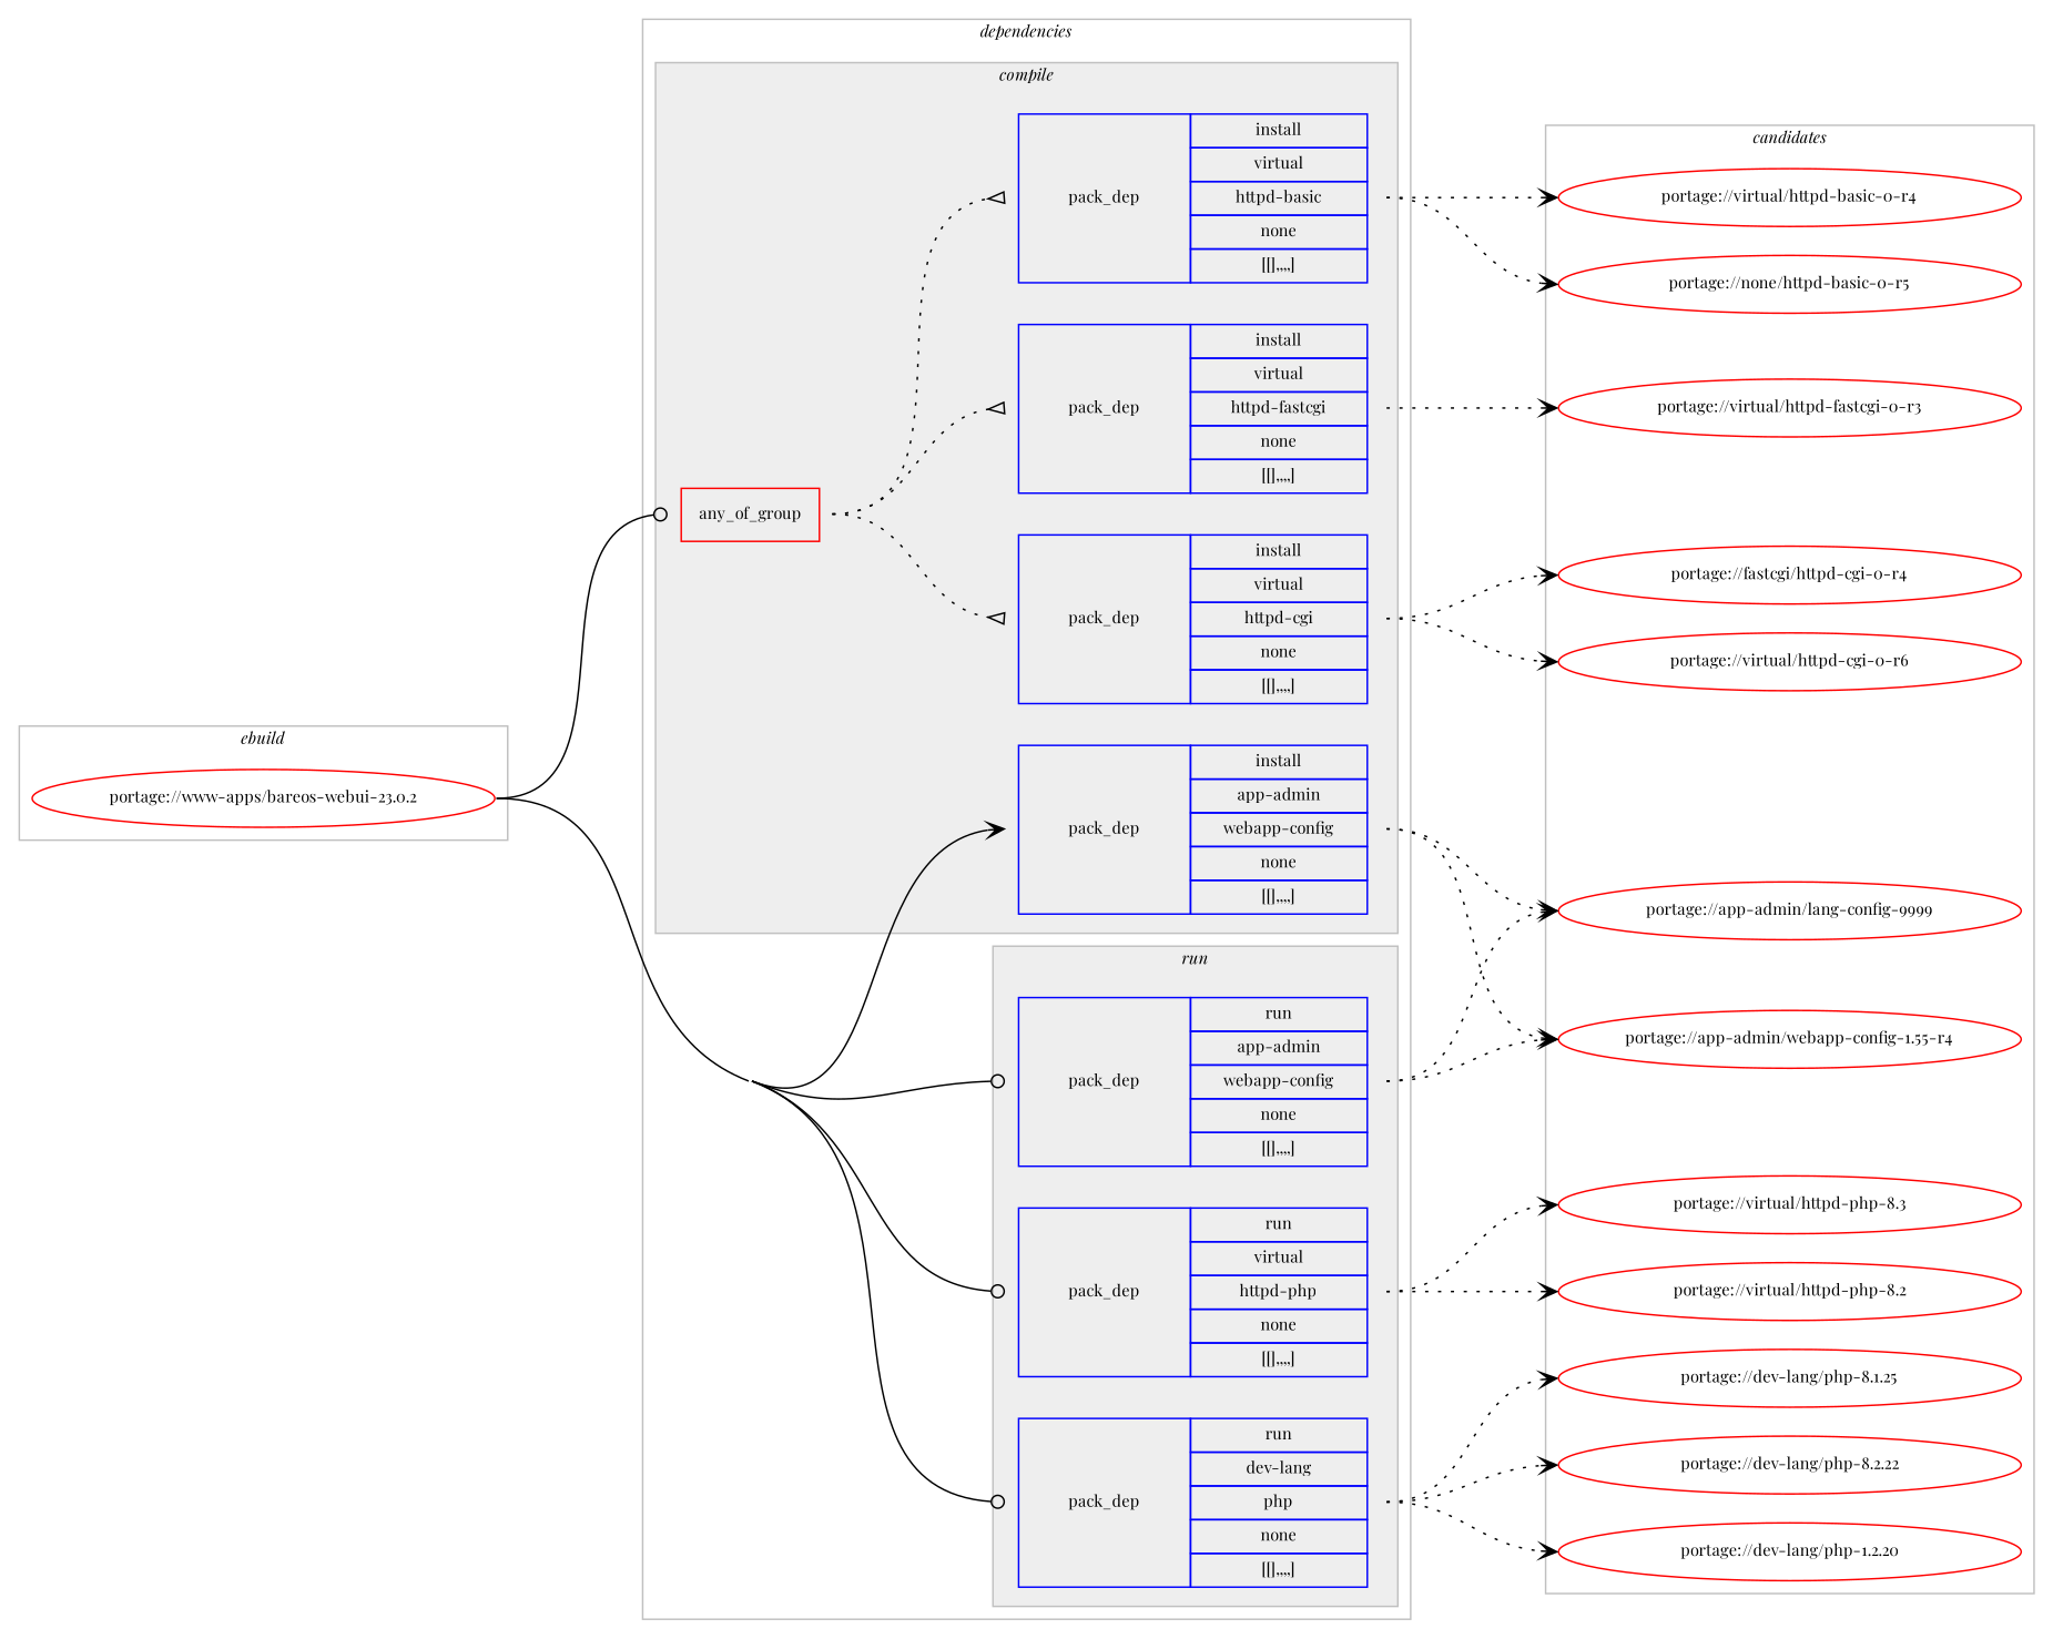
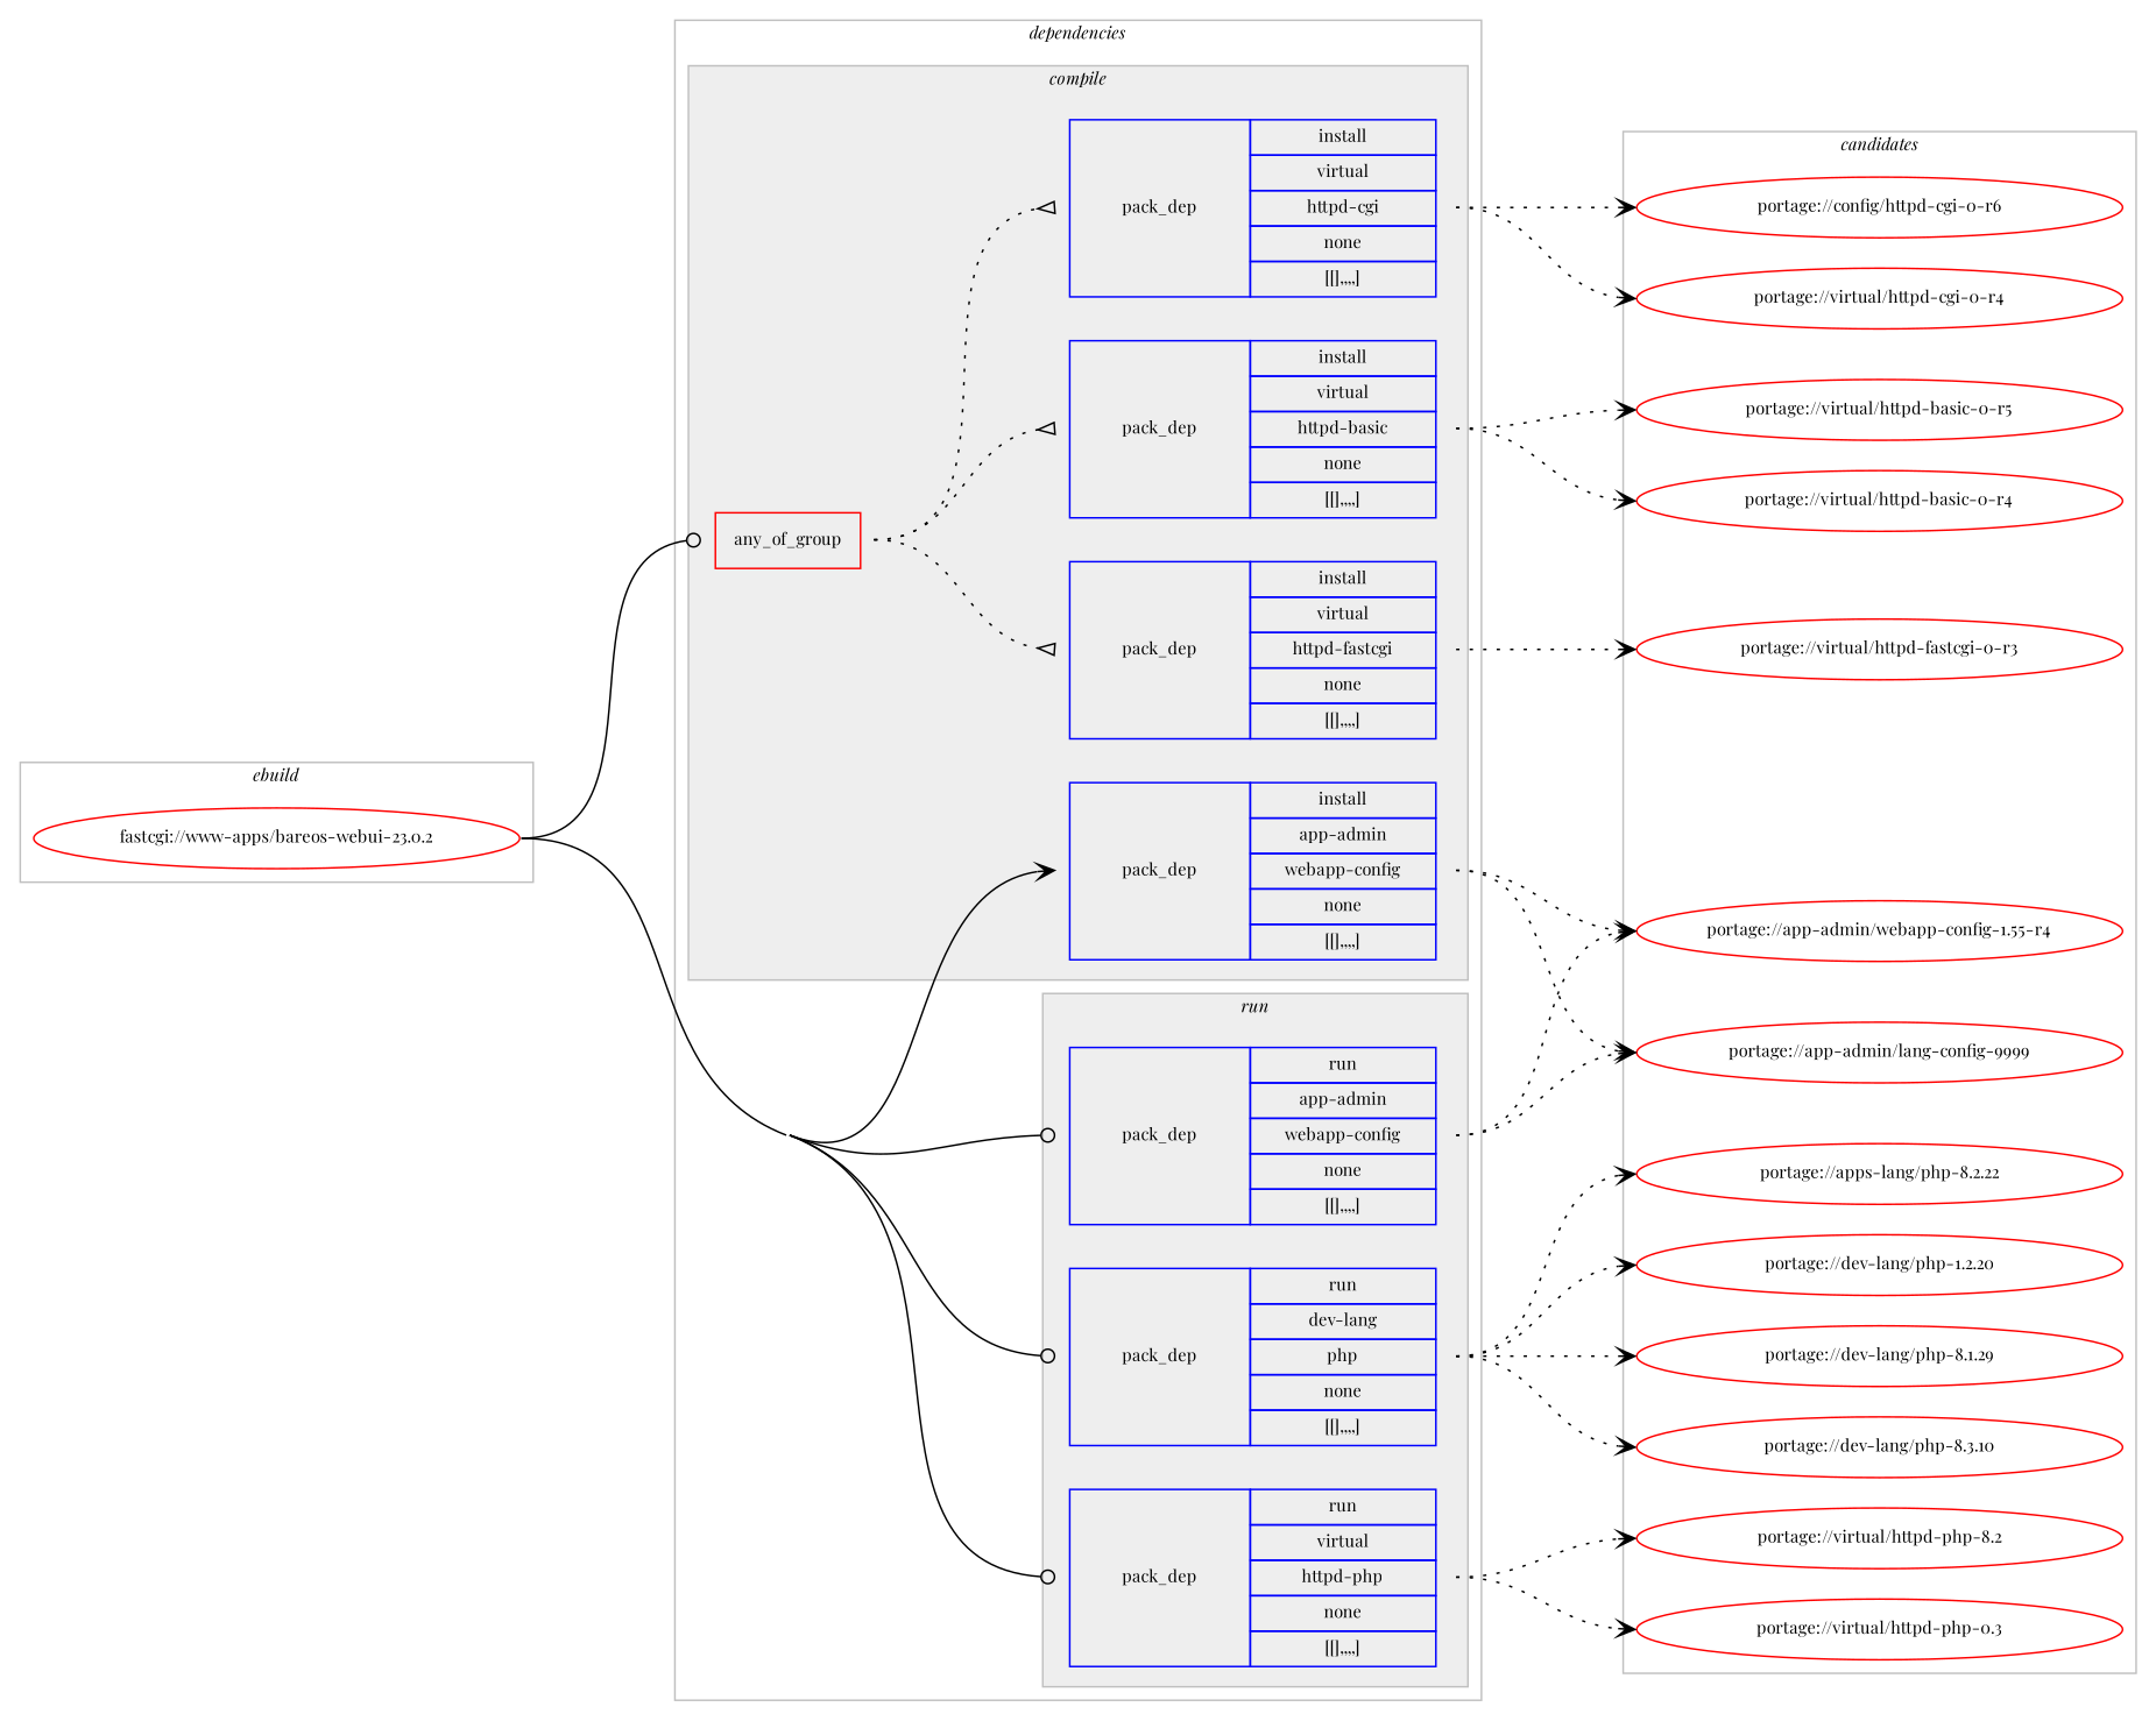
  digraph {
    compound=true
    concentrate=true
    fontname="Playfair Display"
    fontsize=10
    newrank=true
    rankdir=LR
    ranksep=1.5
    node [color=red fontname="Playfair Display" fontsize=10]
    edge [arrowhead=vee fontname="Playfair Display" headport=w style=dotted tailport=e weight=100]
-   n1 [label="portage://www-apps/bareos-webui-23.0.2" width=4]
+   n1 [label="fastcgi://www-apps/bareos-webui-23.0.2" width=4]
    n2 [color=blue label=<<TABLE BORDER="0" CELLBORDER="1" CELLSPACING="0" CELLPADDING="4" WIDTH="220"><TR><TD ROWSPAN="6" CELLPADDING="30">pack_dep</TD></TR><TR><TD WIDTH="110">install</TD></TR><TR><TD>virtual</TD></TR><TR><TD>httpd-basic</TD></TR><TR><TD>none</TD></TR><TR><TD>[[],,,,]</TD></TR></TABLE>> shape=none]
    n3 [color=blue label=<<TABLE BORDER="0" CELLBORDER="1" CELLSPACING="0" CELLPADDING="4" WIDTH="220"><TR><TD ROWSPAN="6" CELLPADDING="30">pack_dep</TD></TR><TR><TD WIDTH="110">install</TD></TR><TR><TD>virtual</TD></TR><TR><TD>httpd-cgi</TD></TR><TR><TD>none</TD></TR><TR><TD>[[],,,,]</TD></TR></TABLE>> shape=none]
    n4 [color=blue label=<<TABLE BORDER="0" CELLBORDER="1" CELLSPACING="0" CELLPADDING="4" WIDTH="220"><TR><TD ROWSPAN="6" CELLPADDING="30">pack_dep</TD></TR><TR><TD WIDTH="110">install</TD></TR><TR><TD>virtual</TD></TR><TR><TD>httpd-fastcgi</TD></TR><TR><TD>none</TD></TR><TR><TD>[[],,,,]</TD></TR></TABLE>> shape=none]
    n5 [label=<<TABLE BORDER="0" CELLBORDER="1" CELLSPACING="0" CELLPADDING="4"><TR><TD CELLPADDING="10">any_of_group</TD></TR></TABLE>> shape=none]
    n6 [color=blue label=<<TABLE BORDER="0" CELLBORDER="1" CELLSPACING="0" CELLPADDING="4" WIDTH="220"><TR><TD ROWSPAN="6" CELLPADDING="30">pack_dep</TD></TR><TR><TD WIDTH="110">install</TD></TR><TR><TD>app-admin</TD></TR><TR><TD>webapp-config</TD></TR><TR><TD>none</TD></TR><TR><TD>[[],,,,]</TD></TR></TABLE>> shape=none]
    n7 [color=blue label=<<TABLE BORDER="0" CELLBORDER="1" CELLSPACING="0" CELLPADDING="4" WIDTH="220"><TR><TD ROWSPAN="6" CELLPADDING="30">pack_dep</TD></TR><TR><TD WIDTH="110">run</TD></TR><TR><TD>app-admin</TD></TR><TR><TD>webapp-config</TD></TR><TR><TD>none</TD></TR><TR><TD>[[],,,,]</TD></TR></TABLE>> shape=none]
    n8 [color=blue label=<<TABLE BORDER="0" CELLBORDER="1" CELLSPACING="0" CELLPADDING="4" WIDTH="220"><TR><TD ROWSPAN="6" CELLPADDING="30">pack_dep</TD></TR><TR><TD WIDTH="110">run</TD></TR><TR><TD>dev-lang</TD></TR><TR><TD>php</TD></TR><TR><TD>none</TD></TR><TR><TD>[[],,,,]</TD></TR></TABLE>> shape=none]
    n9 [color=blue label=<<TABLE BORDER="0" CELLBORDER="1" CELLSPACING="0" CELLPADDING="4" WIDTH="220"><TR><TD ROWSPAN="6" CELLPADDING="30">pack_dep</TD></TR><TR><TD WIDTH="110">run</TD></TR><TR><TD>virtual</TD></TR><TR><TD>httpd-php</TD></TR><TR><TD>none</TD></TR><TR><TD>[[],,,,]</TD></TR></TABLE>> shape=none]
-   n10 [label="portage://none/httpd-basic-0-r5" width=4]
+   n10 [label="portage://virtual/httpd-basic-0-r5" width=4]
    n11 [label="portage://virtual/httpd-basic-0-r4" width=4]
-   n12 [label="portage://virtual/httpd-cgi-0-r6" width=4]
-   n13 [label="portage://fastcgi/httpd-cgi-0-r4" width=4]
+   n12 [label="portage://config/httpd-cgi-0-r6" width=4]
+   n13 [label="portage://virtual/httpd-cgi-0-r4" width=4]
    n14 [label="portage://virtual/httpd-fastcgi-0-r3" width=4]
    n15 [label="portage://app-admin/lang-config-9999" width=4]
    n16 [label="portage://app-admin/webapp-config-1.55-r4" width=4]
-   n18 [label="portage://dev-lang/php-8.2.22" width=4]
+   n17 [label="portage://dev-lang/php-8.3.10" width=4]
+   n18 [label="portage://apps-lang/php-8.2.22" width=4]
    n19 [label="portage://dev-lang/php-1.2.20" width=4]
-   n20 [label="portage://dev-lang/php-8.1.25" width=4]
-   n21 [label="portage://virtual/httpd-php-8.3" width=4]
+   n20 [label="portage://dev-lang/php-8.1.29" width=4]
+   n21 [label="portage://virtual/httpd-php-0.3" width=4]
    n22 [label="portage://virtual/httpd-php-8.2" width=4]
    subgraph cluster_1 {
      color=gray
      label=<<i>ebuild</i>>
      n1
    }
    subgraph cluster_2 {
      color=gray
      label=<<i>dependencies</i>>
      subgraph cluster_3 {
        color=gray
        fillcolor="#eeeeee"
        label=<<i>compile</i>>
        style=filled
        subgraph sub_4 {
          color=gray
          fillcolor="#eeeeee"
          label=<<i>compile</i>>
          style=filled
          n5
          subgraph sub_5 {
            color=gray
            fillcolor="#eeeeee"
            label=<<i>compile</i>>
            style=filled
            n2
          }
          subgraph sub_6 {
            color=gray
            fillcolor="#eeeeee"
            label=<<i>compile</i>>
            style=filled
            n3
          }
          subgraph sub_7 {
            color=gray
            fillcolor="#eeeeee"
            label=<<i>compile</i>>
            style=filled
            n4
          }
        }
        subgraph sub_8 {
          color=gray
          fillcolor="#eeeeee"
          label=<<i>compile</i>>
          style=filled
          n6
        }
      }
      subgraph cluster_9 {
        color=gray
        fillcolor="#eeeeee"
        label=<<i>compile and run</i>>
        style=filled
      }
      subgraph cluster_10 {
        color=gray
        fillcolor="#eeeeee"
        label=<<i>run</i>>
        style=filled
        subgraph sub_11 {
          color=gray
          fillcolor="#eeeeee"
          label=<<i>run</i>>
          style=filled
          n7
        }
        subgraph sub_12 {
          color=gray
          fillcolor="#eeeeee"
          label=<<i>run</i>>
          style=filled
          n8
        }
        subgraph sub_13 {
          color=gray
          fillcolor="#eeeeee"
          label=<<i>run</i>>
          style=filled
          n9
        }
      }
    }
    subgraph cluster_14 {
      color=gray
      label=<<i>candidates</i>>
      rank=same
      subgraph sub_15 {
        color=black
        label=<<i>candidates</i>>
        nodesep=1
        rank=same
        n10
        n11
      }
      subgraph sub_16 {
        color=black
        label=<<i>candidates</i>>
        nodesep=1
        rank=same
        n12
        n13
      }
      subgraph sub_17 {
        color=black
        label=<<i>candidates</i>>
        nodesep=1
        rank=same
        n14
      }
      subgraph sub_18 {
        color=black
        label=<<i>candidates</i>>
        nodesep=1
        rank=same
        n15
        n16
      }
      subgraph sub_19 {
        color=black
        label=<<i>candidates</i>>
        nodesep=1
        rank=same
        n15
        n16
      }
      subgraph sub_20 {
        color=black
        label=<<i>candidates</i>>
        nodesep=1
        rank=same
+       n17
        n18
        n19
        n20
      }
      subgraph sub_21 {
        color=black
        label=<<i>candidates</i>>
        nodesep=1
        rank=same
        n21
        n22
      }
    }
    n1 -> n5 [arrowhead=odot style=solid weight=20]
    n1 -> n6 [style=solid weight=20]
    n1 -> n7 [arrowhead=odot style=solid weight=20]
    n1 -> n8 [arrowhead=odot style=solid weight=20]
    n1 -> n9 [arrowhead=odot style=solid weight=20]
    n2 -> n10
    n2 -> n11
    n3 -> n12
    n3 -> n13
    n4 -> n14
    n5 -> n2 [arrowhead=oinv weight=20]
    n5 -> n3 [arrowhead=oinv weight=20]
    n5 -> n4 [arrowhead=oinv weight=20]
    n6 -> n15
    n6 -> n16
    n7 -> n15
    n7 -> n16
+   n8 -> n17
    n8 -> n18
    n8 -> n19
    n8 -> n20
    n9 -> n21
    n9 -> n22
  }
